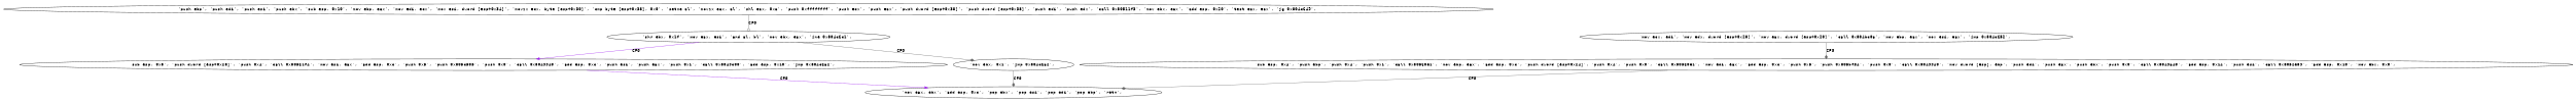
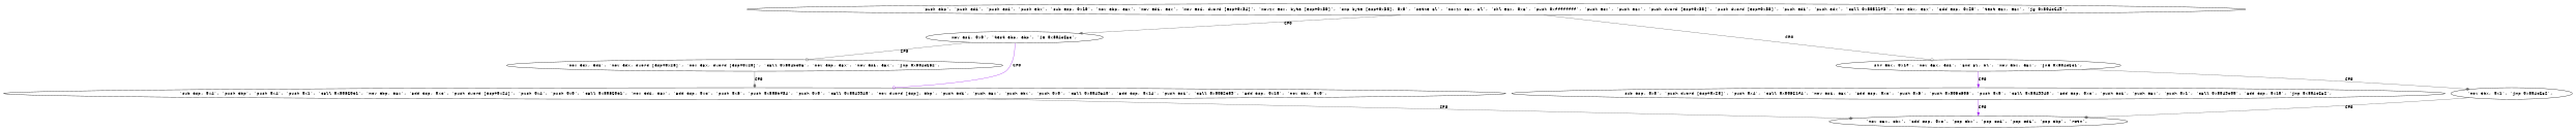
  digraph {
    fontname="DejaVu Sans Mono"
    node [fontname="DejaVu Sans Mono"]
    edge [color=gray40 arrowhead=diamond fontname="DejaVu Sans Mono"]
    n1 [label="'push ebp', 'push edi', 'push esi', 'push ebx', 'sub esp, 0x10', 'mov ebp, eax', 'mov edi, ecx', 'mov esi, dword [esp+0x34]', 'movzx ecx, byte [esp+0x30]', 'cmp byte [esp+0x38], 0x0', 'setne al', 'movzx eax, al', 'shl eax, 0xa', 'push 0xffffffff', 'push ecx', 'push eax', 'push dword [esp+0x38]', 'push dword [esp+0x38]', 'push edi', 'push edx', 'call 0x80511f3', 'mov ebx, eax', 'add esp, 0x20', 'test eax, eax', 'jg 0x804c649', "]
+   n2 [label="'mov esi, 0x0', 'test ebp, ebp', 'je 0x804c6ac', "]
    n3 [label="'shr ebx, 0x1f', 'mov eax, esi', 'and al, bl', 'mov ebx, eax', 'jne 0x804c6c1', "]
    n4 [label="'mov ecx, edi', 'mov edx, dword [esp+0x28]', 'mov eax, dword [esp+0x20]', 'call 0x804bc0a', 'mov ebp, eax', 'mov esi, eax', 'jmp 0x804c652', "]
    n5 [label="'sub esp, 0x4', 'push ebp', 'push 0x4', 'push 0x1', 'call 0x80560e1', 'mov ebp, eax', 'add esp, 0xc', 'push dword [esp+0x24]', 'push 0x4', 'push 0x0', 'call 0x80560e1', 'mov edi, eax', 'add esp, 0xc', 'push 0x5', 'push 0x805bf34', 'push 0x0', 'call 0x8049940', 'mov dword [esp], ebp', 'push edi', 'push eax', 'push ebx', 'push 0x0', 'call 0x8049a40', 'add esp, 0x14', 'push esi', 'call 0x8052e89', 'add esp, 0x10', 'mov ebx, 0x0', "]
    n6 [label="'sub esp, 0x8', 'push dword [esp+0x28]', 'push 0x4', 'call 0x80561f4', 'mov esi, eax', 'add esp, 0xc', 'push 0x5', 'push 0x805c505', 'push 0x0', 'call 0x8049940', 'add esp, 0xc', 'push esi', 'push eax', 'push 0x1', 'call 0x8049c00', 'add esp, 0x10', 'jmp 0x804c6a2', "]
    n7 [label="'mov ebx, 0x1', 'jmp 0x804c6a2', "]
    n8 [label="'mov eax, ebx', 'add esp, 0xc', 'pop ebx', 'pop esi', 'pop edi', 'pop ebp', 'retn', "]
+   n1 -> n2 [label=CFG arrowhead=normal]
    n1 -> n3 [label=CFG arrowhead=odot]
+   n2 -> n4 [label=CFG arrowhead=odot]
+   n2 -> n5 [label=CFG color=purple arrowhead=odot]
    n3 -> n6 [label=CFG color=purple arrowhead=normal]
    n3 -> n7 [label=CFG]
    n4 -> n5 [label=CFG]
    n5 -> n8 [label=CFG]
    n6 -> n8 [label=CFG color=purple arrowhead=normal]
    n7 -> n8 [label=CFG]
  }
